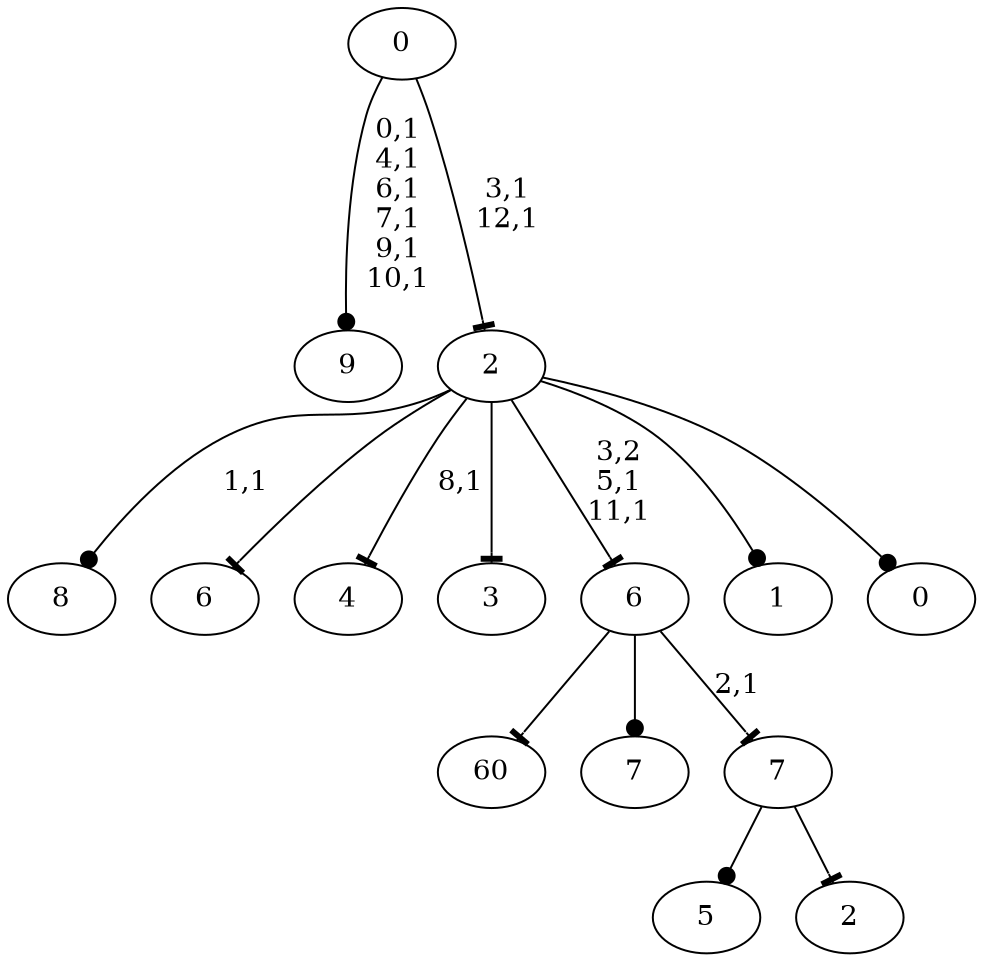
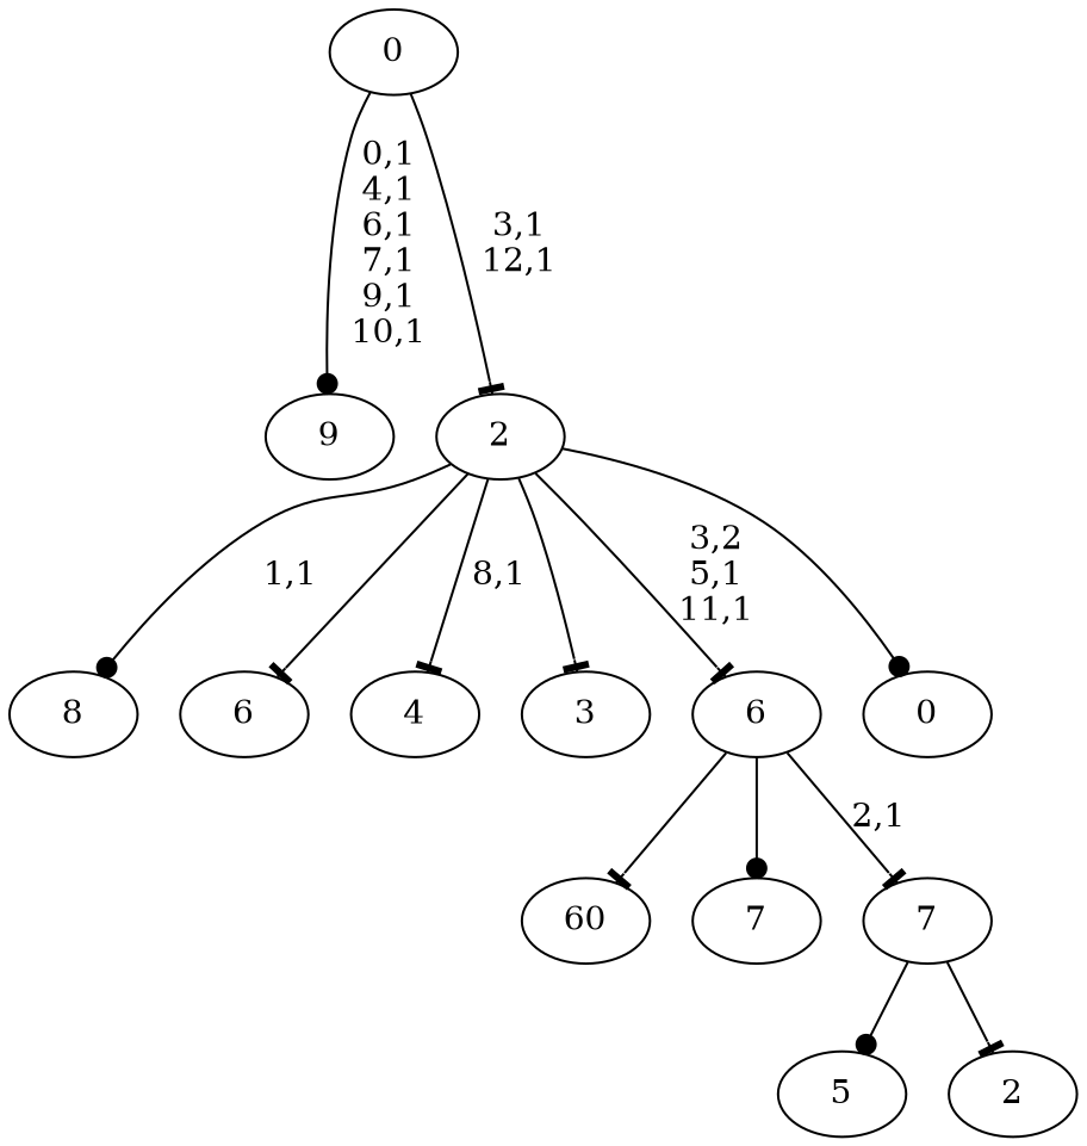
  digraph {
    edge [arrowhead=tee]
    n1 [label=60]
    n2 [label=9]
    n3 [label=8]
    n4 [label=7]
    n5 [label=6]
    n6 [label=5]
    n7 [label=4]
    n8 [label=3]
    n9 [label=2]
    7
    6
-   n12 [label=1]
    n13 [label=0]
    2
    0
    7 -> n6 [arrowhead=dot]
    7 -> n9
    6 -> n1
    6 -> n4 [arrowhead=dot]
    6 -> 7 [label="2,1"]
    2 -> n3 [arrowhead=dot label="1,1"]
    2 -> n5
    2 -> n7 [label="8,1"]
    2 -> n8
    2 -> 6 [label="3,2\n5,1\n11,1"]
-   2 -> n12 [arrowhead=dot]
    2 -> n13 [arrowhead=dot]
    0 -> n2 [arrowhead=dot label="0,1\n4,1\n6,1\n7,1\n9,1\n10,1"]
    0 -> 2 [label="3,1\n12,1"]
  }
